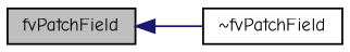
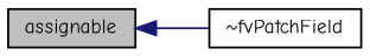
  digraph {
    rankdir=LR
    fontname="Comic Neue"
    node [color=black fontname="Comic Neue" fontsize=10 shape=record]
-   n1 [fillcolor=grey75 fontcolor=black height=0.2 label=fvPatchField style=filled width=0.4]
+   n1 [fillcolor=grey75 fontcolor=black height=0.2 label=assignable style=filled width=0.4]
    n2 [height=0.2 label="~fvPatchField" width=0.4]
    n1 -> n2 [color=midnightblue dir=back fontname="Comic Neue" fontsize=10 labelfontname=Helvetica labelfontsize=10 style=solid]
  }
